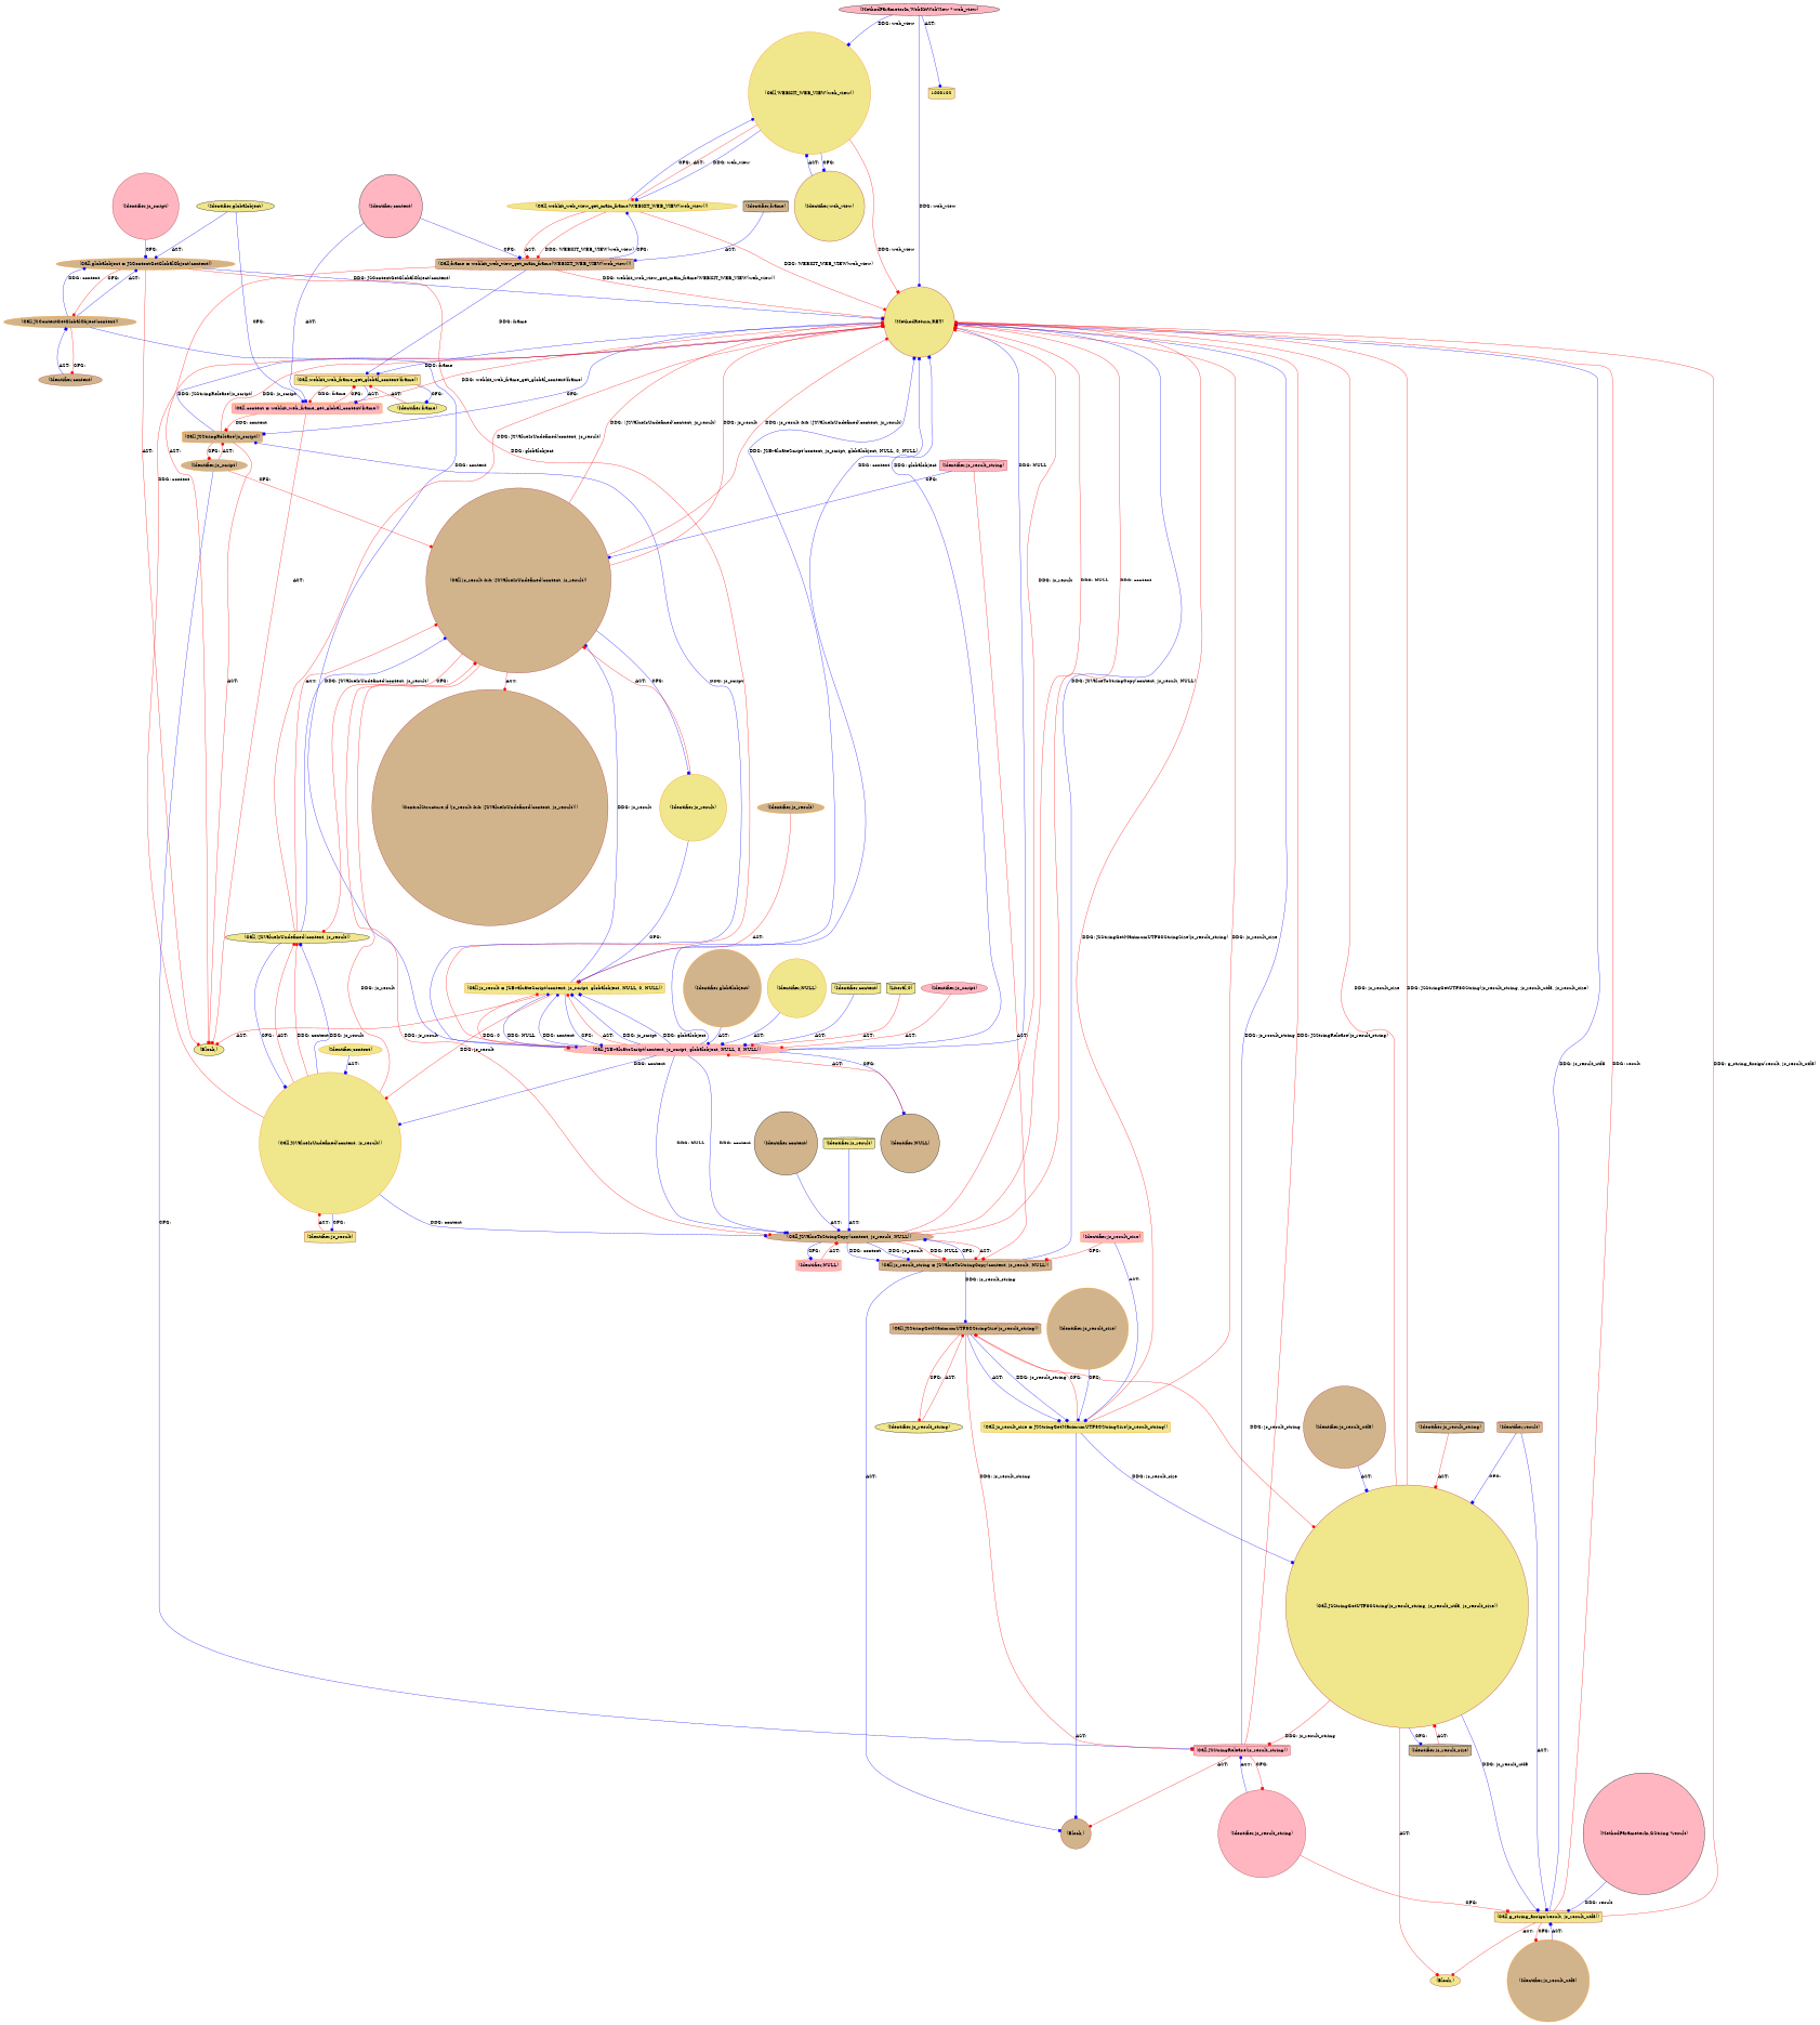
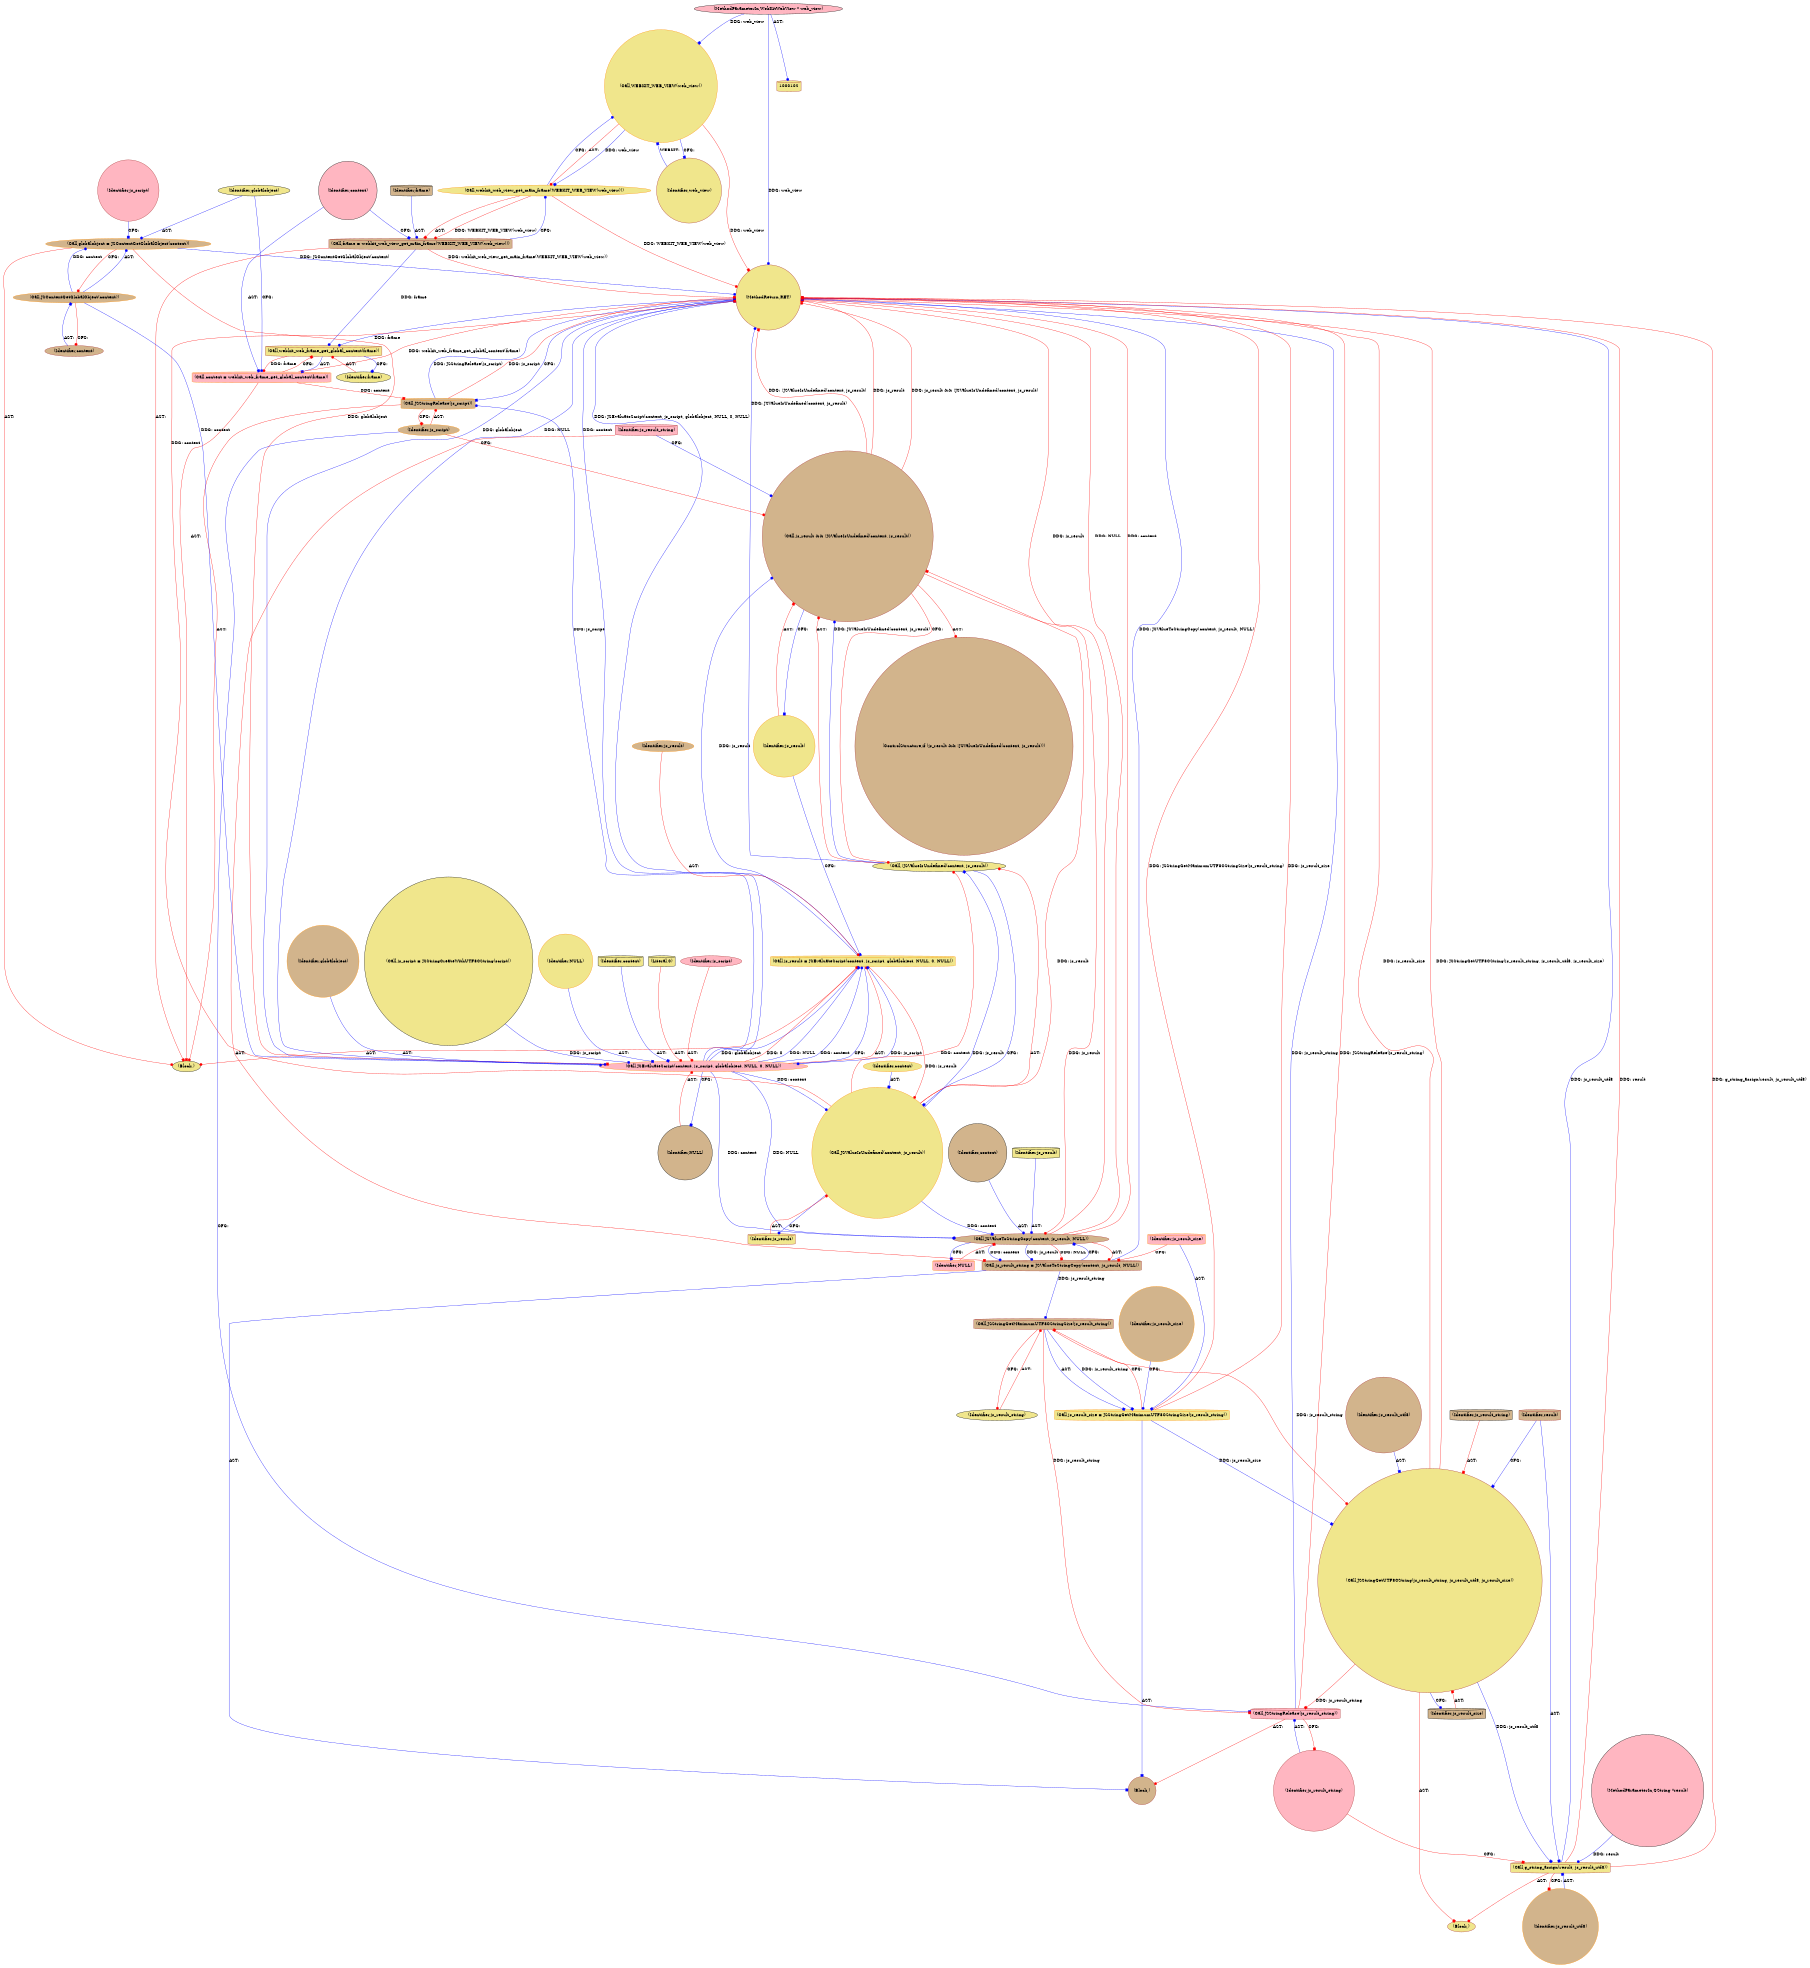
  digraph {
    node [color=brown fillcolor=khaki shape=cylinder style=filled]
    edge [arrowhead=dot color=blue]
    n1 [color=darkorange label="(Call,WEBKIT_WEB_VIEW(web_view))" shape=circle]
    n2 [color=darkorange label="(Call,webkit_web_view_get_main_frame(WEBKIT_WEB_VIEW(web_view)))" shape=ellipse]
    n3 [label="(Identifier,web_view)" shape=circle]
    n4 [label="(MethodReturn,RET)" shape=circle]
    n5 [fillcolor=tan label="(Call,frame = webkit_web_view_get_main_frame(WEBKIT_WEB_VIEW(web_view)))"]
    n6 [label="(Call,webkit_web_frame_get_global_context(frame))"]
    n7 [color=darkorange fillcolor=tan label="(Call,JSStringRelease(js_script))"]
    n8 [color=black fillcolor=lightpink label="(MethodParameterIn,WebKitWebView * web_view)" shape=ellipse]
    1000102
    n10 [color=black label="(Block,)" shape=ellipse]
    n11 [color=darkorange fillcolor=lightpink label="(Call,context = webkit_web_frame_get_global_context(frame))"]
    n12 [color=black label="(Identifier,frame)" shape=ellipse]
    n13 [color=darkorange fillcolor=tan label="(Call,JSContextGetGlobalObject(context))" shape=ellipse]
    n14 [color=darkorange fillcolor=tan label="(Call,globalobject = JSContextGetGlobalObject(context))" shape=ellipse]
    n15 [color=darkorange fillcolor=lightpink label="(Call,JSEvaluateScript(context, js_script, globalobject, NULL, 0, NULL))" shape=ellipse]
    n16 [fillcolor=tan label="(Identifier,context)" shape=ellipse]
    n17 [color=darkorange label="(Call,js_result = JSEvaluateScript(context, js_script, globalobject, NULL, 0, NULL))"]
    n18 [fillcolor=tan label="(Call,JSValueToStringCopy(context, js_result, NULL))" shape=ellipse]
    n19 [color=darkorange label="(Call,JSValueIsUndefined(context, js_result))" shape=circle]
    n20 [color=black fillcolor=tan label="(Identifier,NULL)" shape=circle]
    n21 [fillcolor=tan label="(Call,js_result && !JSValueIsUndefined(context, js_result))" shape=circle]
    n22 [fillcolor=tan label="(Call,js_result_string = JSValueToStringCopy(context, js_result, NULL))"]
    n23 [color=darkorange fillcolor=lightpink label="(Identifier,NULL)"]
    n24 [color=black label="(Call,!JSValueIsUndefined(context, js_result))" shape=ellipse]
    n25 [label="(Identifier,js_result)"]
    n26 [color=darkorange fillcolor=tan label="(Identifier,js_script)" shape=ellipse]
    n27 [color=darkorange label="(Identifier,js_result)" shape=circle]
    n28 [fillcolor=tan label="(ControlStructure,if (js_result && !JSValueIsUndefined(context, js_result)))" shape=circle]
    n29 [fillcolor=tan label="(Call,JSStringGetMaximumUTF8CStringSize(js_result_string))"]
    n30 [fillcolor=tan label="(Block,)" shape=circle]
    n31 [color=darkorange label="(Call,js_result_size = JSStringGetMaximumUTF8CStringSize(js_result_string))"]
    n32 [label="(Call,JSStringGetUTF8CString(js_result_string, js_result_utf8, js_result_size))" shape=circle]
    n33 [fillcolor=lightpink label="(Call,JSStringRelease(js_result_string))"]
    n34 [color=black label="(Identifier,js_result_string)" shape=ellipse]
    n35 [label="(Call,g_string_assign(result, js_result_utf8))"]
    n36 [label="(Block,)" shape=ellipse]
    n37 [color=black fillcolor=tan label="(Identifier,js_result_size)"]
    n38 [fillcolor=lightpink label="(Identifier,js_result_string)" shape=circle]
    n39 [color=darkorange fillcolor=tan label="(Identifier,js_result_utf8)" shape=circle]
    n40 [color=black fillcolor=tan label="(Identifier,frame)"]
    n41 [color=darkorange fillcolor=tan label="(Identifier,js_result)" shape=ellipse]
    n42 [color=darkorange fillcolor=lightpink label="(Identifier,js_result_size)"]
    n43 [color=darkorange fillcolor=tan label="(Identifier,globalobject)" shape=circle]
+   n44 [color=black label="(Call,js_script = JSStringCreateWithUTF8CString(script))" shape=circle]
    n45 [fillcolor=tan label="(Identifier,result)"]
    n46 [fillcolor=lightpink label="(Identifier,js_result_string)"]
    n47 [color=black label="(Identifier,globalobject)" shape=ellipse]
    n48 [color=black fillcolor=tan label="(Identifier,context)" shape=circle]
    n49 [color=black fillcolor=tan label="(Identifier,js_result_string)"]
    n50 [color=black fillcolor=lightpink label="(MethodParameterIn,GString *result)" shape=circle]
    n51 [fillcolor=lightpink label="(Identifier,js_script)" shape=circle]
    n52 [color=darkorange label="(Identifier,NULL)" shape=circle]
    n53 [color=black label="(Identifier,context)"]
    n54 [color=black fillcolor=lightpink label="(Identifier,context)" shape=circle]
    n55 [color=darkorange label="(Identifier,context)" shape=ellipse]
    n56 [color=black label="(Literal,0)"]
    n57 [color=black label="(Identifier,js_result)"]
    n58 [color=darkorange fillcolor=tan label="(Identifier,js_result_size)" shape=circle]
    n59 [fillcolor=tan label="(Identifier,js_result_utf8)" shape=circle]
    n60 [fillcolor=lightpink label="(Identifier,js_script)" shape=ellipse]
    n1 -> n2 [color=red label="AST: "]
    n1 -> n2 [arrowhead=box label="DDG: web_view"]
    n1 -> n3 [arrowhead=box label="CFG: "]
    n1 -> n4 [arrowhead=box color=red label="DDG: web_view"]
    n2 -> n1 [label="CFG: "]
    n2 -> n4 [color=red label="DDG: WEBKIT_WEB_VIEW(web_view)"]
    n2 -> n5 [arrowhead=box color=red label="AST: "]
    n2 -> n5 [color=red label="DDG: WEBKIT_WEB_VIEW(web_view)"]
-   n3 -> n1 [arrowhead=box label="AST: "]
+   n3 -> n1 [arrowhead=box label="WEBKIT: "]
    n4 -> n6 [label="DDG: frame"]
    n4 -> n7 [arrowhead=box label="CFG: "]
    n5 -> n2 [label="CFG: "]
    n5 -> n4 [arrowhead=box color=red label="DDG: webkit_web_view_get_main_frame(WEBKIT_WEB_VIEW(web_view))"]
    n5 -> n6 [label="DDG: frame"]
    n5 -> n10 [arrowhead=box color=red label="AST: "]
    n6 -> n11 [arrowhead=box label="AST: "]
    n6 -> n11 [color=red label="DDG: frame"]
    n6 -> n12 [arrowhead=box label="CFG: "]
    n7 -> n4 [label="DDG: JSStringRelease(js_script)"]
    n7 -> n4 [color=red label="DDG: js_script"]
    n7 -> n10 [color=red label="AST: "]
    n7 -> n26 [arrowhead=box color=red label="CFG: "]
    n8 -> n1 [arrowhead=box label="DDG: web_view"]
    n8 -> n4 [label="DDG: web_view"]
    n8 -> 1000102 [label="AST: "]
    n11 -> n4 [arrowhead=box color=red label="DDG: webkit_web_frame_get_global_context(frame)"]
    n11 -> n6 [arrowhead=box color=red label="CFG: "]
    n11 -> n7 [arrowhead=box color=red label="DDG: context"]
    n11 -> n10 [arrowhead=box color=red label="AST: "]
    n12 -> n6 [color=red label="AST: "]
    n13 -> n14 [label="AST: "]
    n13 -> n14 [label="DDG: context"]
    n13 -> n15 [label="DDG: context"]
    n13 -> n16 [color=red label="CFG: "]
    n14 -> n4 [label="DDG: JSContextGetGlobalObject(context)"]
    n14 -> n10 [color=red label="AST: "]
    n14 -> n13 [color=red label="CFG: "]
    n14 -> n15 [arrowhead=box color=red label="DDG: globalobject"]
    n15 -> n4 [arrowhead=box label="DDG: globalobject"]
    n15 -> n4 [label="DDG: NULL"]
    n15 -> n4 [arrowhead=box label="DDG: context"]
    n15 -> n7 [label="DDG: js_script"]
    n15 -> n17 [color=red label="AST: "]
    n15 -> n17 [arrowhead=box label="DDG: js_script"]
    n15 -> n17 [arrowhead=box label="DDG: globalobject"]
    n15 -> n17 [color=red label="DDG: 0"]
    n15 -> n17 [label="DDG: NULL"]
    n15 -> n17 [label="DDG: context"]
    n15 -> n18 [label="DDG: context"]
    n15 -> n18 [label="DDG: NULL"]
    n15 -> n19 [label="DDG: context"]
    n15 -> n20 [arrowhead=box label="CFG: "]
    n16 -> n13 [arrowhead=box label="AST: "]
    n17 -> n4 [arrowhead=box label="DDG: JSEvaluateScript(context, js_script, globalobject, NULL, 0, NULL)"]
    n17 -> n10 [color=red label="AST: "]
    n17 -> n15 [label="CFG: "]
    n17 -> n19 [color=red label="DDG: js_result"]
    n17 -> n21 [label="DDG: js_result"]
    n18 -> n4 [arrowhead=box color=red label="DDG: js_result"]
    n18 -> n4 [arrowhead=box color=red label="DDG: NULL"]
    n18 -> n4 [color=red label="DDG: context"]
    n18 -> n22 [color=red label="AST: "]
    n18 -> n22 [label="DDG: context"]
    n18 -> n22 [label="DDG: js_result"]
    n18 -> n22 [arrowhead=box color=red label="DDG: NULL"]
    n18 -> n23 [arrowhead=box label="CFG: "]
    n19 -> n4 [arrowhead=box color=red label="DDG: context"]
    n19 -> n18 [arrowhead=box label="DDG: context"]
    n19 -> n21 [arrowhead=box color=red label="DDG: js_result"]
    n19 -> n24 [color=red label="AST: "]
    n19 -> n24 [color=red label="DDG: context"]
    n19 -> n24 [arrowhead=box label="DDG: js_result"]
    n19 -> n25 [label="CFG: "]
    n20 -> n15 [color=red label="AST: "]
    n21 -> n4 [color=red label="DDG: js_result && !JSValueIsUndefined(context, js_result)"]
    n21 -> n4 [arrowhead=box color=red label="DDG: !JSValueIsUndefined(context, js_result)"]
    n21 -> n4 [color=red label="DDG: js_result"]
    n21 -> n18 [color=red label="DDG: js_result"]
    n21 -> n24 [color=red label="CFG: "]
    n21 -> n27 [arrowhead=box label="CFG: "]
    n21 -> n28 [color=red label="AST: "]
    n22 -> n4 [label="DDG: JSValueToStringCopy(context, js_result, NULL)"]
    n22 -> n18 [arrowhead=box label="CFG: "]
    n22 -> n29 [label="DDG: js_result_string"]
    n22 -> n30 [arrowhead=box label="AST: "]
    n23 -> n18 [arrowhead=box color=red label="AST: "]
-   n24 -> n4 [color=red label="DDG: JSValueIsUndefined(context, js_result)"]
+   n24 -> n4 [label="DDG: JSValueIsUndefined(context, js_result)"]
    n24 -> n19 [arrowhead=box label="CFG: "]
    n24 -> n21 [color=red label="AST: "]
    n24 -> n21 [label="DDG: JSValueIsUndefined(context, js_result)"]
    n25 -> n19 [color=red label="AST: "]
    n26 -> n7 [color=red label="AST: "]
    n26 -> n21 [color=red label="CFG: "]
    n26 -> n33 [arrowhead=box label="CFG: "]
    n27 -> n17 [arrowhead=box label="CFG: "]
    n27 -> n21 [arrowhead=box color=red label="AST: "]
    n29 -> n31 [arrowhead=box label="AST: "]
    n29 -> n31 [arrowhead=box label="DDG: js_result_string"]
    n29 -> n32 [color=red label="DDG: js_result_string"]
    n29 -> n33 [arrowhead=box color=red label="DDG: js_result_string"]
    n29 -> n34 [color=red label="CFG: "]
    n31 -> n4 [color=red label="DDG: JSStringGetMaximumUTF8CStringSize(js_result_string)"]
    n31 -> n4 [arrowhead=box color=red label="DDG: js_result_size"]
    n31 -> n29 [arrowhead=box color=red label="CFG: "]
    n31 -> n30 [arrowhead=box label="AST: "]
    n31 -> n32 [arrowhead=box label="DDG: js_result_size"]
    n32 -> n4 [color=red label="DDG: js_result_size"]
    n32 -> n4 [color=red label="DDG: JSStringGetUTF8CString(js_result_string, js_result_utf8, js_result_size)"]
    n32 -> n33 [arrowhead=box color=red label="DDG: js_result_string"]
    n32 -> n35 [arrowhead=box label="DDG: js_result_utf8"]
    n32 -> n36 [arrowhead=box color=red label="AST: "]
    n32 -> n37 [label="CFG: "]
    n33 -> n4 [color=red label="DDG: JSStringRelease(js_result_string)"]
    n33 -> n4 [arrowhead=box label="DDG: js_result_string"]
    n33 -> n30 [color=red label="AST: "]
    n33 -> n38 [arrowhead=box color=red label="CFG: "]
    n34 -> n29 [color=red label="AST: "]
    n35 -> n4 [label="DDG: js_result_utf8"]
    n35 -> n4 [arrowhead=box color=red label="DDG: result"]
    n35 -> n4 [arrowhead=box color=red label="DDG: g_string_assign(result, js_result_utf8)"]
    n35 -> n36 [color=red label="AST: "]
    n35 -> n39 [arrowhead=box color=red label="CFG: "]
    n37 -> n32 [arrowhead=box color=red label="AST: "]
    n38 -> n33 [label="AST: "]
    n38 -> n35 [arrowhead=box color=red label="CFG: "]
    n39 -> n35 [arrowhead=box label="AST: "]
    n40 -> n5 [label="AST: "]
    n41 -> n17 [color=red label="AST: "]
    n42 -> n22 [arrowhead=box color=red label="CFG: "]
    n42 -> n31 [arrowhead=box label="AST: "]
    n43 -> n15 [label="AST: "]
+   n44 -> n15 [label="DDG: js_script"]
    n45 -> n32 [arrowhead=box label="CFG: "]
    n45 -> n35 [arrowhead=box label="AST: "]
    n46 -> n21 [label="CFG: "]
    n46 -> n22 [arrowhead=box color=red label="AST: "]
    n47 -> n11 [label="CFG: "]
    n47 -> n14 [label="AST: "]
    n48 -> n18 [label="AST: "]
    n49 -> n32 [arrowhead=box color=red label="AST: "]
    n50 -> n35 [label="DDG: result"]
    n51 -> n14 [arrowhead=box label="CFG: "]
    n52 -> n15 [arrowhead=box label="AST: "]
    n53 -> n15 [arrowhead=box label="AST: "]
    n54 -> n5 [arrowhead=box label="CFG: "]
    n54 -> n11 [arrowhead=box label="AST: "]
    n55 -> n19 [arrowhead=box label="AST: "]
    n56 -> n15 [color=red label="AST: "]
    n57 -> n18 [label="AST: "]
    n58 -> n31 [label="CFG: "]
    n59 -> n32 [arrowhead=box label="AST: "]
    n60 -> n15 [color=red label="AST: "]
  }
